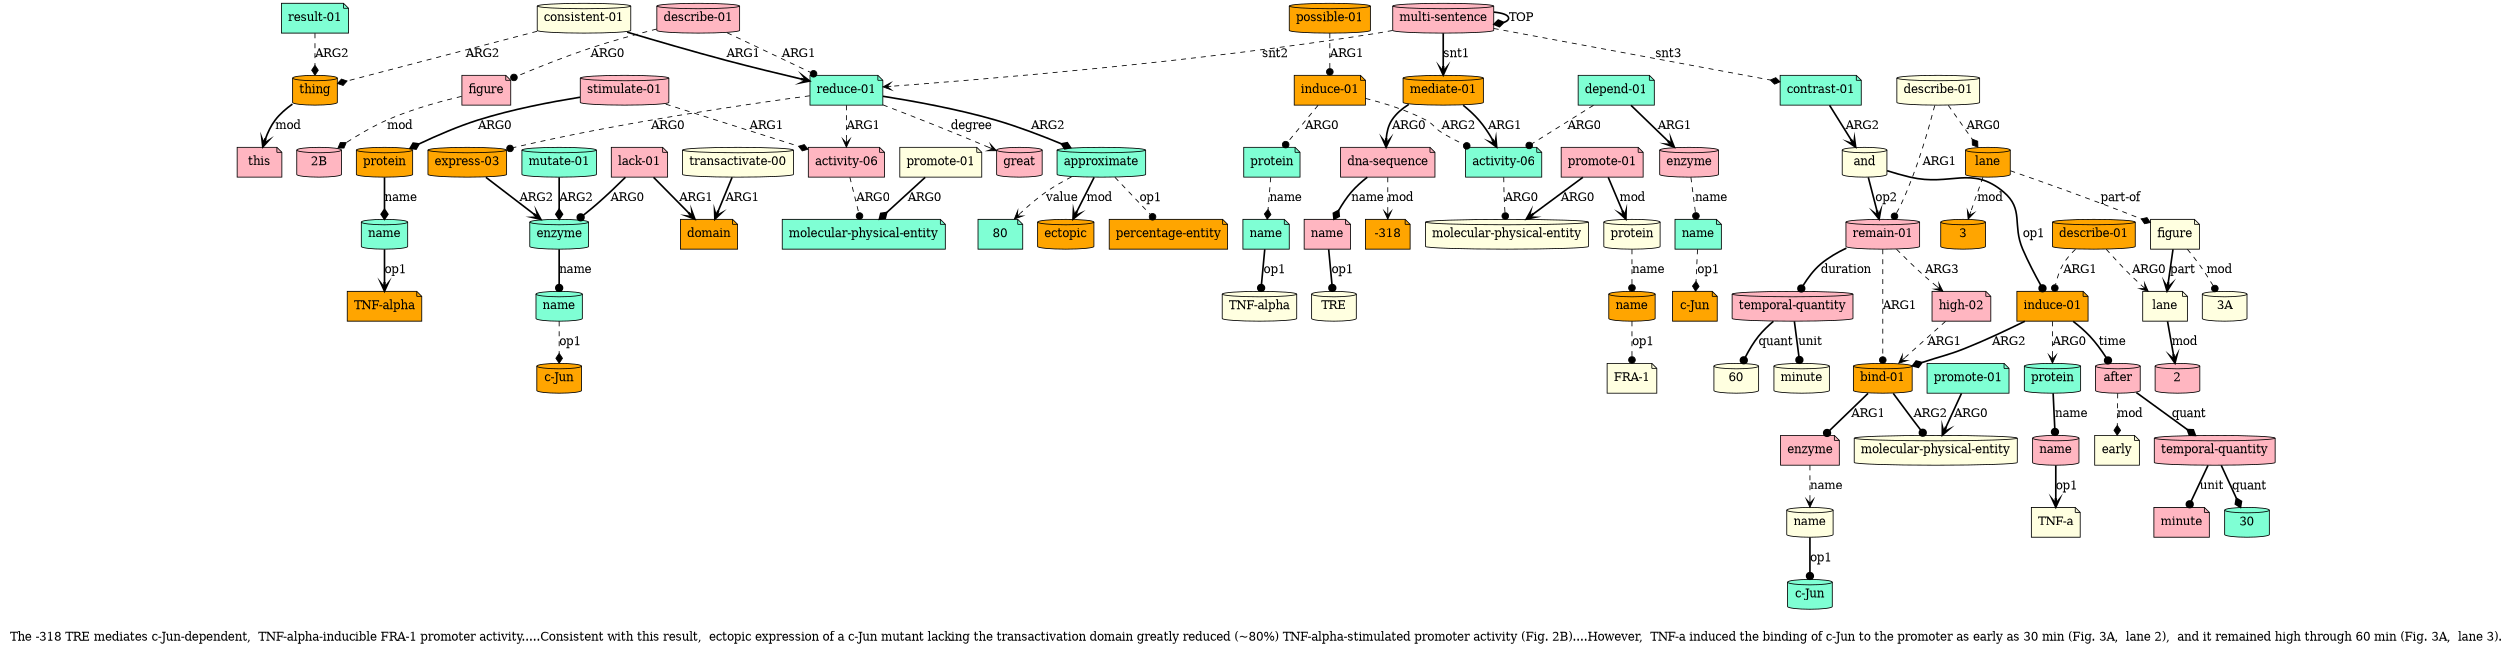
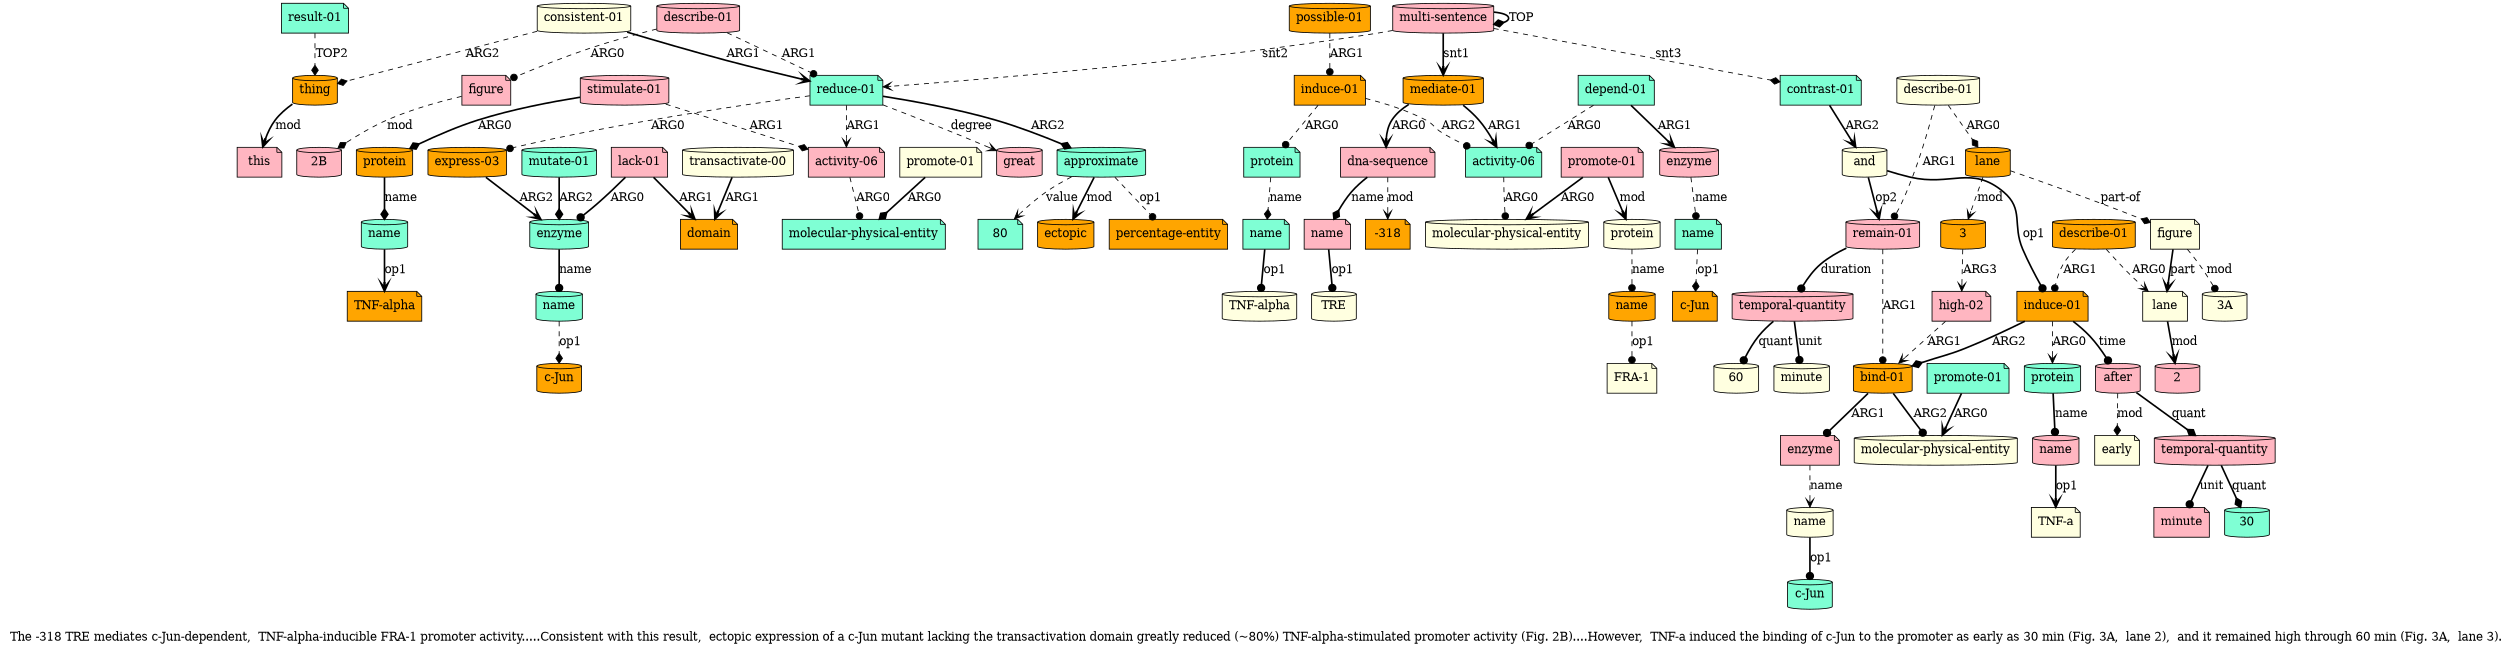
  digraph {
    label="The -318 TRE mediates c-Jun-dependent,  TNF-alpha-inducible FRA-1 promoter activity.....Consistent with this result,  ectopic expression of a c-Jun mutant lacking the transactivation domain greatly reduced (~80%) TNF-alpha-stimulated promoter activity (Fig. 2B)....However,  TNF-a induced the binding of c-Jun to the promoter as early as 30 min (Fig. 3A,  lane 2),  and it remained high through 60 min (Fig. 3A,  lane 3)."
    node [color=black fillcolor=lightpink gold_ind=-1 gold_label=name shape=cylinder style=filled test_ind=-1 test_label=name]
    edge [arrowhead=dot color=black gold_label=ARG0 style=bold test_label=ARG0]
    n1 [fillcolor=aquamarine gold_ind=20 gold_label="mutate-01" label="mutate-01" test_ind=20 test_label="mutate-01"]
    n2 [fillcolor=aquamarine gold_ind=18 gold_label=enzyme label=enzyme test_ind=18 test_label=enzyme]
    n3 [fillcolor=aquamarine gold_ind=19 label=name test_ind=19]
    n4 [fillcolor=orange gold_label="c-Jun" label="c-Jun" test_label="c-Jun"]
    n5 [gold_ind=21 gold_label="lack-01" label="lack-01" shape=note test_ind=21 test_label="lack-01"]
    n6 [fillcolor=orange gold_ind=22 gold_label=domain label=domain shape=note test_ind=22 test_label=domain]
    n7 [fillcolor=lightyellow gold_ind=23 gold_label="transactivate-00" label="transactivate-00" test_ind=23 test_label="transactivate-00"]
    n8 [fillcolor=orange gold_ind=24 gold_label=ectopic label=ectopic test_ind=24 test_label=ectopic]
    n9 [gold_ind=25 gold_label="activity-06" label="activity-06" shape=note test_ind=25 test_label="activity-06"]
    n10 [fillcolor=aquamarine gold_ind=26 gold_label="molecular-physical-entity" label="molecular-physical-entity" shape=note test_ind=26 test_label="molecular-physical-entity"]
    n11 [fillcolor=lightyellow gold_ind=27 gold_label="promote-01" label="promote-01" shape=note test_ind=27 test_label="promote-01"]
    n12 [gold_ind=28 gold_label="stimulate-01" label="stimulate-01" test_ind=28 test_label="stimulate-01"]
    n13 [fillcolor=orange gold_ind=29 gold_label=protein label=protein test_ind=29 test_label=protein]
    n14 [fillcolor=aquamarine gold_ind=30 label=name test_ind=30]
    n15 [fillcolor=orange gold_label="TNF-alpha" label="TNF-alpha" shape=note test_label="TNF-alpha"]
    n16 [fillcolor=lightyellow gold_ind=60 gold_label=minute label=minute test_ind=60 test_label=minute]
    n17 [fillcolor=aquamarine gold_ind=31 gold_label=approximate label=approximate test_ind=31 test_label=approximate]
    n18 [fillcolor=orange gold_ind=32 gold_label="percentage-entity" label="percentage-entity" shape=note test_ind=32 test_label="percentage-entity"]
    n19 [fillcolor=aquamarine gold_label=80 label=80 shape=note test_label=80]
    n20 [fillcolor=orange gold_ind=62 gold_label=lane label=lane test_ind=62 test_label=lane]
    n21 [fillcolor=orange gold_label=3 label=3 test_label=3]
    n22 [fillcolor=lightyellow gold_ind=56 gold_label=figure label=figure shape=note test_ind=56 test_label=figure]
    n23 [fillcolor=lightyellow gold_label="3A" label="3A" test_label="3A"]
    n24 [fillcolor=lightyellow gold_ind=55 gold_label=lane label=lane shape=note test_ind=55 test_label=lane]
    n25 [gold_label=2 label=2 test_label=2]
    n26 [fillcolor=orange gold_label="c-Jun" label="c-Jun" shape=note test_label="c-Jun"]
    n27 [fillcolor=aquamarine gold_ind=37 gold_label="result-01" label="result-01" shape=note test_ind=37 test_label="result-01"]
    n28 [fillcolor=orange gold_ind=35 gold_label=thing label=thing test_ind=35 test_label=thing]
    n29 [gold_ind=36 gold_label=this label=this shape=note test_ind=36 test_label=this]
    n30 [gold_ind=33 gold_label=great label=great test_ind=33 test_label=great]
    n31 [fillcolor=lightyellow gold_label="TNF-a" label="TNF-a" shape=note test_label="TNF-a"]
    n32 [fillcolor=lightyellow gold_label="TNF-alpha" label="TNF-alpha" test_label="TNF-alpha"]
    n33 [fillcolor=lightyellow gold_ind=34 gold_label="consistent-01" label="consistent-01" test_ind=34 test_label="consistent-01"]
    n34 [fillcolor=aquamarine gold_ind=16 gold_label="reduce-01" label="reduce-01" shape=note test_ind=16 test_label="reduce-01"]
    n35 [fillcolor=orange gold_ind=17 gold_label="express-03" label="express-03" test_ind=17 test_label="express-03"]
    n36 [fillcolor=lightyellow gold_ind=51 gold_label=early label=early shape=note test_ind=51 test_label=early]
    n37 [gold_ind=50 gold_label=after label=after test_ind=50 test_label=after]
    n38 [gold_ind=52 gold_label="temporal-quantity" label="temporal-quantity" test_ind=52 test_label="temporal-quantity"]
    n39 [gold_ind=53 gold_label=minute label=minute shape=note test_ind=53 test_label=minute]
    n40 [fillcolor=aquamarine gold_label=30 label=30 test_label=30]
    n41 [fillcolor=orange gold_ind=54 gold_label="describe-01" label="describe-01" test_ind=54 test_label="describe-01"]
    n42 [fillcolor=orange gold_ind=42 gold_label="induce-01" label="induce-01" shape=note test_ind=42 test_label="induce-01"]
    n43 [fillcolor=orange gold_ind=45 gold_label="bind-01" label="bind-01" test_ind=45 test_label="bind-01"]
    n44 [fillcolor=aquamarine gold_ind=43 gold_label=protein label=protein test_ind=43 test_label=protein]
    n45 [gold_ind=46 gold_label=enzyme label=enzyme shape=note test_ind=46 test_label=enzyme]
    n46 [fillcolor=lightyellow gold_ind=48 gold_label="molecular-physical-entity" label="molecular-physical-entity" test_ind=48 test_label="molecular-physical-entity"]
    n47 [gold_ind=44 label=name test_ind=44]
    n48 [gold_ind=57 gold_label="remain-01" label="remain-01" test_ind=57 test_label="remain-01"]
    n49 [gold_ind=59 gold_label="temporal-quantity" label="temporal-quantity" test_ind=59 test_label="temporal-quantity"]
    n50 [gold_ind=58 gold_label="high-02" label="high-02" shape=note test_ind=58 test_label="high-02"]
    n51 [fillcolor=lightyellow gold_label=60 label=60 test_label=60]
    n52 [fillcolor=lightyellow gold_ind=47 label=name test_ind=47]
    n53 [fillcolor=orange gold_ind=15 gold_label="possible-01" label="possible-01" test_ind=15 test_label="possible-01"]
    n54 [fillcolor=orange gold_ind=12 gold_label="induce-01" label="induce-01" shape=note test_ind=12 test_label="induce-01"]
    n55 [fillcolor=aquamarine gold_ind=13 gold_label=protein label=protein shape=note test_ind=13 test_label=protein]
    n56 [fillcolor=aquamarine gold_ind=4 gold_label="activity-06" label="activity-06" shape=note test_ind=4 test_label="activity-06"]
    n57 [fillcolor=aquamarine gold_ind=14 label=name shape=note test_ind=14]
    n58 [fillcolor=lightyellow gold_ind=5 gold_label="molecular-physical-entity" label="molecular-physical-entity" test_ind=5 test_label="molecular-physical-entity"]
    n59 [fillcolor=aquamarine gold_ind=11 label=name shape=note test_ind=11]
    n60 [gold_ind=10 gold_label=enzyme label=enzyme test_ind=10 test_label=enzyme]
    n61 [gold_ind=39 gold_label=figure label=figure shape=note test_ind=39 test_label=figure]
    n62 [gold_label="2B" label="2B" test_label="2B"]
    n63 [gold_ind=38 gold_label="describe-01" label="describe-01" test_ind=38 test_label="describe-01"]
    n64 [fillcolor=lightyellow gold_ind=61 gold_label="describe-01" label="describe-01" test_ind=61 test_label="describe-01"]
    n65 [fillcolor=orange gold_ind=1 gold_label="mediate-01" label="mediate-01" test_ind=1 test_label="mediate-01"]
    n66 [gold_ind=2 gold_label="dna-sequence" label="dna-sequence" shape=note test_ind=2 test_label="dna-sequence"]
    n67 [gold_ind=3 label=name shape=note test_ind=3]
    n68 [fillcolor=orange gold_label=-318 label=-318 shape=note test_label=-318]
    n69 [fillcolor=lightyellow gold_label=TRE label=TRE test_label=TRE]
    n70 [gold_ind=0 gold_label="multi-sentence" label="multi-sentence" test_ind=0 test_label="multi-sentence"]
    n71 [fillcolor=aquamarine gold_ind=40 gold_label="contrast-01" label="contrast-01" shape=note test_ind=40 test_label="contrast-01"]
    n72 [fillcolor=lightyellow gold_ind=41 gold_label=and label=and test_ind=41 test_label=and]
    n73 [fillcolor=lightyellow gold_ind=7 gold_label=protein label=protein test_ind=7 test_label=protein]
    n74 [fillcolor=orange gold_ind=8 label=name test_ind=8]
    n75 [fillcolor=lightyellow gold_label="FRA-1" label="FRA-1" shape=note test_label="FRA-1"]
    n76 [gold_ind=6 gold_label="promote-01" label="promote-01" shape=note test_ind=6 test_label="promote-01"]
    n77 [fillcolor=aquamarine gold_ind=9 gold_label="depend-01" label="depend-01" shape=note test_ind=9 test_label="depend-01"]
    n78 [fillcolor=aquamarine gold_label="c-Jun" label="c-Jun" test_label="c-Jun"]
    n79 [fillcolor=aquamarine gold_ind=49 gold_label="promote-01" label="promote-01" shape=note test_ind=49 test_label="promote-01"]
    n1 -> n2 [arrowhead=diamond gold_label=ARG2 label=ARG2 test_label=ARG2]
    n2 -> n3 [gold_label=name label=name test_label=name]
    n3 -> n4 [arrowhead=diamond gold_label=op1 label=op1 style=dashed test_label=op1]
    n5 -> n2 [label=ARG0]
    n5 -> n6 [arrowhead=vee gold_label=ARG1 label=ARG1 test_label=ARG1]
    n7 -> n6 [arrowhead=vee gold_label=ARG1 label=ARG1 test_label=ARG1]
    n9 -> n10 [label=ARG0 style=dashed]
    n11 -> n10 [arrowhead=diamond label=ARG0]
    n12 -> n9 [arrowhead=diamond gold_label=ARG1 label=ARG1 style=dashed test_label=ARG1]
    n12 -> n13 [arrowhead=diamond label=ARG0]
    n13 -> n14 [arrowhead=diamond gold_label=name label=name test_label=name]
    n14 -> n15 [arrowhead=vee gold_label=op1 label=op1 test_label=op1]
    n17 -> n8 [arrowhead=vee gold_label=mod label=mod test_label=mod]
    n17 -> n18 [gold_label=op1 label=op1 style=dashed test_label=op1]
    n17 -> n19 [arrowhead=vee gold_label=value label=value style=dashed test_label=value]
    n20 -> n21 [arrowhead=vee gold_label=mod label=mod style=dashed test_label=mod]
    n20 -> n22 [arrowhead=diamond gold_label="part-of" label="part-of" style=dashed test_label="part-of"]
    n22 -> n23 [gold_label=mod label=mod style=dashed test_label=mod]
    n22 -> n24 [arrowhead=vee gold_label=part label=part test_label=part]
    n24 -> n25 [arrowhead=vee gold_label=mod label=mod test_label=mod]
-   n27 -> n28 [arrowhead=diamond gold_label=ARG2 label=ARG2 style=dashed test_label=ARG2]
+   n27 -> n28 [arrowhead=diamond gold_label=ARG2 label=TOP2 style=dashed test_label=ARG2]
    n28 -> n29 [arrowhead=vee gold_label=mod label=mod test_label=mod]
    n33 -> n28 [arrowhead=diamond gold_label=ARG2 label=ARG2 style=dashed test_label=ARG2]
    n33 -> n34 [arrowhead=vee gold_label=ARG1 label=ARG1 test_label=ARG1]
    n34 -> n9 [arrowhead=vee gold_label=ARG1 label=ARG1 style=dashed test_label=ARG1]
    n34 -> n17 [arrowhead=diamond gold_label=ARG2 label=ARG2 test_label=ARG2]
    n34 -> n30 [arrowhead=vee gold_label=degree label=degree style=dashed test_label=degree]
    n34 -> n35 [label=ARG0 style=dashed]
    n35 -> n2 [arrowhead=vee gold_label=ARG2 label=ARG2 test_label=ARG2]
    n37 -> n36 [arrowhead=diamond gold_label=mod label=mod style=dashed test_label=mod]
    n37 -> n38 [arrowhead=diamond gold_label=quant label=quant test_label=quant]
    n38 -> n39 [gold_label=unit label=unit test_label=unit]
    n38 -> n40 [arrowhead=diamond gold_label=quant label=quant test_label=quant]
    n41 -> n24 [arrowhead=vee label=ARG0 style=dashed]
    n41 -> n42 [gold_label=ARG1 label=ARG1 style=dashed test_label=ARG1]
    n42 -> n37 [gold_label=time label=time test_label=time]
    n42 -> n43 [arrowhead=diamond gold_label=ARG2 label=ARG2 test_label=ARG2]
    n42 -> n44 [arrowhead=vee label=ARG0 style=dashed]
    n43 -> n45 [gold_label=ARG1 label=ARG1 test_label=ARG1]
    n43 -> n46 [gold_label=ARG2 label=ARG2 test_label=ARG2]
    n44 -> n47 [gold_label=name label=name test_label=name]
    n45 -> n52 [arrowhead=vee gold_label=name label=name style=dashed test_label=name]
    n47 -> n31 [arrowhead=vee gold_label=op1 label=op1 test_label=op1]
    n48 -> n43 [gold_label=ARG1 label=ARG1 style=dashed test_label=ARG1]
    n48 -> n49 [gold_label=duration label=duration test_label=duration]
-   n48 -> n50 [arrowhead=vee gold_label=ARG3 label=ARG3 style=dashed test_label=ARG3]
+   n21 -> n50 [arrowhead=vee gold_label=ARG3 label=ARG3 style=dashed test_label=ARG3]
    n49 -> n16 [gold_label=unit label=unit test_label=unit]
    n49 -> n51 [gold_label=quant label=quant test_label=quant]
    n50 -> n43 [arrowhead=vee gold_label=ARG1 label=ARG1 style=dashed test_label=ARG1]
    n52 -> n78 [gold_label=op1 label=op1 test_label=op1]
    n53 -> n54 [gold_label=ARG1 label=ARG1 style=dashed test_label=ARG1]
    n54 -> n55 [label=ARG0 style=dashed]
    n54 -> n56 [gold_label=ARG2 label=ARG2 style=dashed test_label=ARG2]
    n55 -> n57 [arrowhead=diamond gold_label=name label=name style=dashed test_label=name]
    n56 -> n58 [label=ARG0 style=dashed]
    n57 -> n32 [gold_label=op1 label=op1 test_label=op1]
    n59 -> n26 [arrowhead=diamond gold_label=op1 label=op1 style=dashed test_label=op1]
    n60 -> n59 [gold_label=name label=name style=dashed test_label=name]
    n61 -> n62 [arrowhead=diamond gold_label=mod label=mod style=dashed test_label=mod]
    n63 -> n34 [gold_label=ARG1 label=ARG1 style=dashed test_label=ARG1]
    n63 -> n61 [label=ARG0 style=dashed]
    n64 -> n20 [arrowhead=diamond label=ARG0 style=dashed]
    n64 -> n48 [gold_label=ARG1 label=ARG1 style=dashed test_label=ARG1]
    n65 -> n56 [arrowhead=vee gold_label=ARG1 label=ARG1 test_label=ARG1]
    n65 -> n66 [arrowhead=vee label=ARG0]
    n66 -> n67 [arrowhead=diamond gold_label=name label=name test_label=name]
    n66 -> n68 [arrowhead=vee gold_label=mod label=mod style=dashed test_label=mod]
    n67 -> n69 [gold_label=op1 label=op1 test_label=op1]
    n70 -> n34 [arrowhead=vee gold_label=snt2 label=snt2 style=dashed test_label=snt2]
    n70 -> n65 [arrowhead=vee gold_label=snt1 label=snt1 test_label=snt1]
    n70 -> n70 [arrowhead=diamond gold_label=TOP label=TOP test_label=TOP]
    n70 -> n71 [arrowhead=diamond gold_label=snt3 label=snt3 style=dashed test_label=snt3]
    n71 -> n72 [arrowhead=vee gold_label=ARG2 label=ARG2 test_label=ARG2]
    n72 -> n42 [gold_label=op1 label=op1 test_label=op1]
    n72 -> n48 [arrowhead=vee gold_label=op2 label=op2 test_label=op2]
    n73 -> n74 [gold_label=name label=name style=dashed test_label=name]
    n74 -> n75 [gold_label=op1 label=op1 style=dashed test_label=op1]
    n76 -> n58 [arrowhead=vee label=ARG0]
    n76 -> n73 [arrowhead=vee gold_label=mod label=mod test_label=mod]
    n77 -> n56 [label=ARG0 style=dashed]
    n77 -> n60 [arrowhead=vee gold_label=ARG1 label=ARG1 test_label=ARG1]
    n79 -> n46 [arrowhead=vee label=ARG0]
  }
